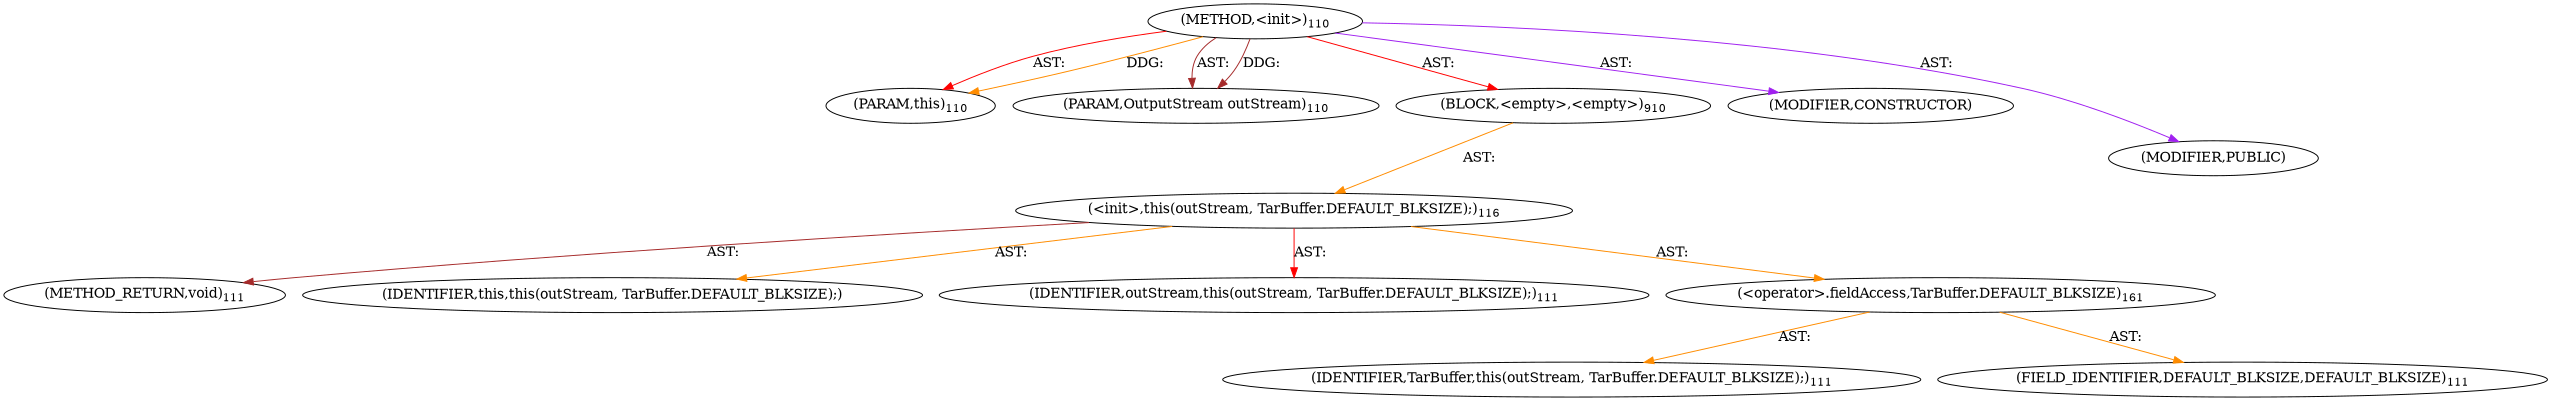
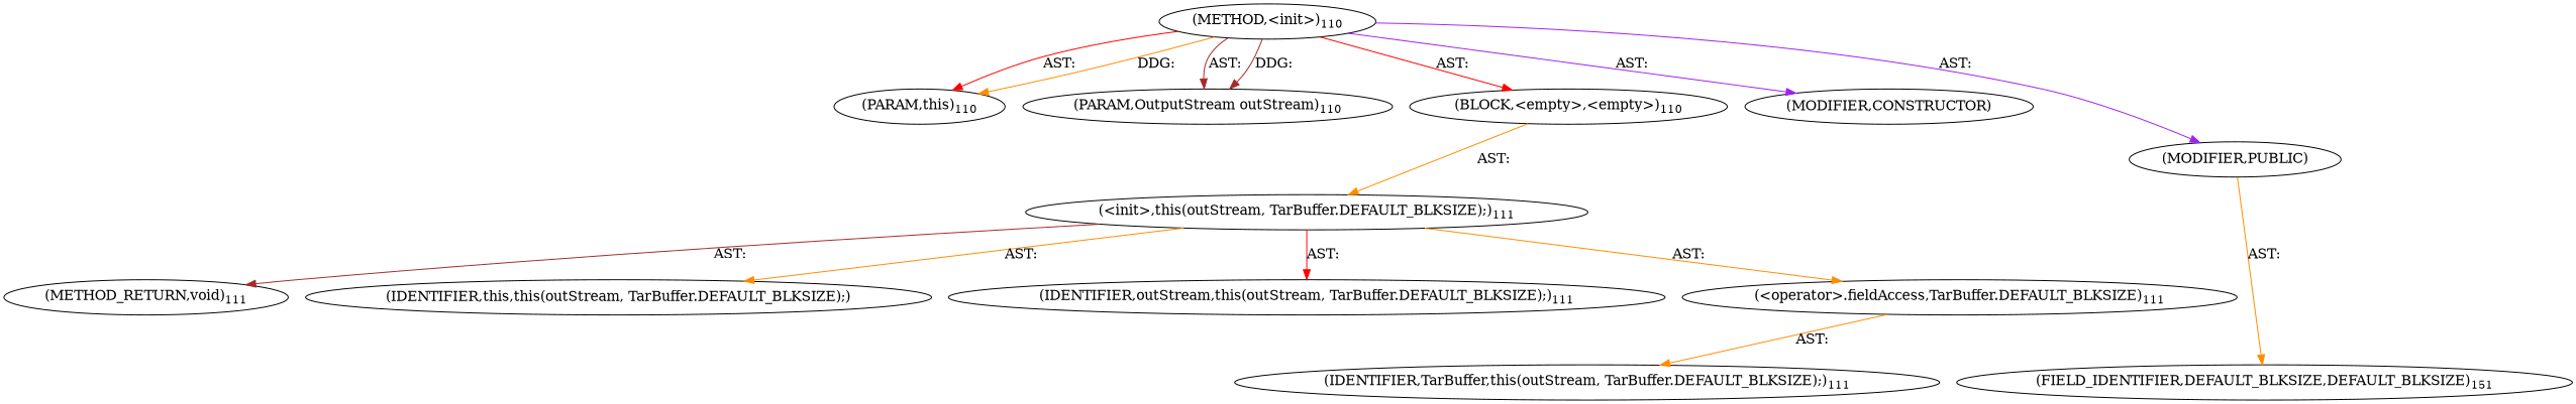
  digraph {
    edge [color=darkorange]
    n1 [label=<(METHOD,&lt;init&gt;)<SUB>110</SUB>>]
    n2 [label=<(PARAM,this)<SUB>110</SUB>>]
    n3 [label=<(PARAM,OutputStream outStream)<SUB>110</SUB>>]
-   n4 [label=<(BLOCK,&lt;empty&gt;,&lt;empty&gt;)<SUB>910</SUB>>]
+   n4 [label=<(BLOCK,&lt;empty&gt;,&lt;empty&gt;)<SUB>110</SUB>>]
    n5 [label=<(MODIFIER,CONSTRUCTOR)>]
    n6 [label=<(MODIFIER,PUBLIC)>]
-   n7 [label=<(&lt;init&gt;,this(outStream, TarBuffer.DEFAULT_BLKSIZE);)<SUB>116</SUB>>]
+   n7 [label=<(&lt;init&gt;,this(outStream, TarBuffer.DEFAULT_BLKSIZE);)<SUB>111</SUB>>]
    n8 [label=<(METHOD_RETURN,void)<SUB>111</SUB>>]
    n9 [label=<(IDENTIFIER,this,this(outStream, TarBuffer.DEFAULT_BLKSIZE);)>]
    n10 [label=<(IDENTIFIER,outStream,this(outStream, TarBuffer.DEFAULT_BLKSIZE);)<SUB>111</SUB>>]
-   n11 [label=<(&lt;operator&gt;.fieldAccess,TarBuffer.DEFAULT_BLKSIZE)<SUB>161</SUB>>]
+   n11 [label=<(&lt;operator&gt;.fieldAccess,TarBuffer.DEFAULT_BLKSIZE)<SUB>111</SUB>>]
    n12 [label=<(IDENTIFIER,TarBuffer,this(outStream, TarBuffer.DEFAULT_BLKSIZE);)<SUB>111</SUB>>]
-   n13 [label=<(FIELD_IDENTIFIER,DEFAULT_BLKSIZE,DEFAULT_BLKSIZE)<SUB>111</SUB>>]
+   n13 [label=<(FIELD_IDENTIFIER,DEFAULT_BLKSIZE,DEFAULT_BLKSIZE)<SUB>151</SUB>>]
    n1 -> n2 [color=red label="AST: "]
    n1 -> n2 [label="DDG: "]
    n1 -> n3 [color=brown label="AST: "]
    n1 -> n3 [color=brown label="DDG: "]
    n1 -> n4 [color=red label="AST: "]
    n1 -> n5 [color=purple label="AST: "]
    n1 -> n6 [color=purple label="AST: "]
    n4 -> n7 [label="AST: "]
    n7 -> n8 [color=brown label="AST: "]
    n7 -> n9 [label="AST: "]
    n7 -> n10 [color=red label="AST: "]
    n7 -> n11 [label="AST: "]
    n11 -> n12 [label="AST: "]
-   n11 -> n13 [label="AST: "]
+   n6 -> n13 [label="AST: "]
  }
